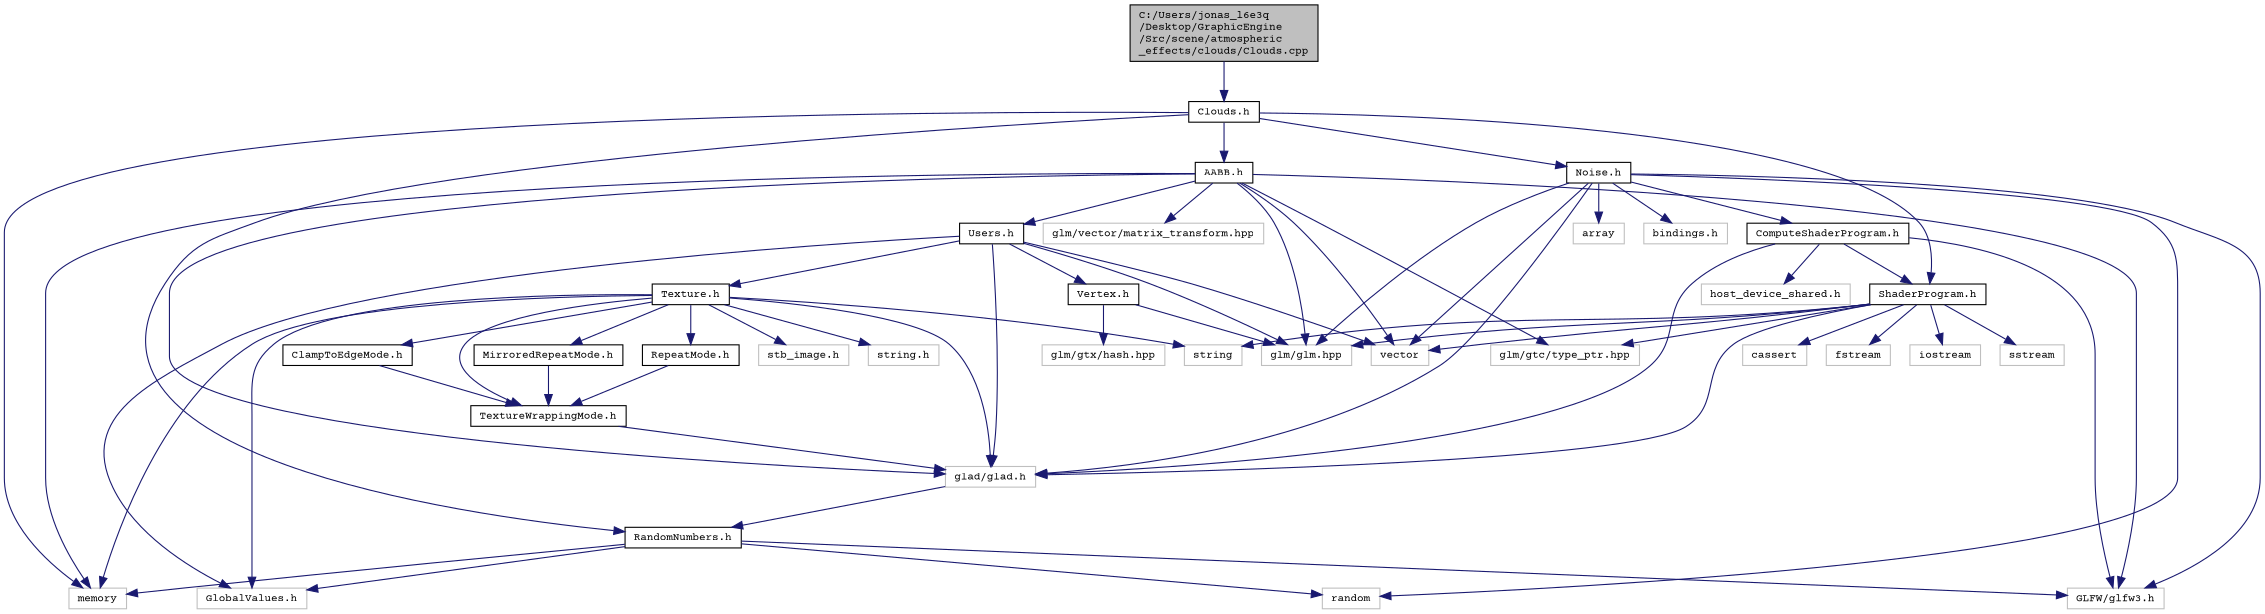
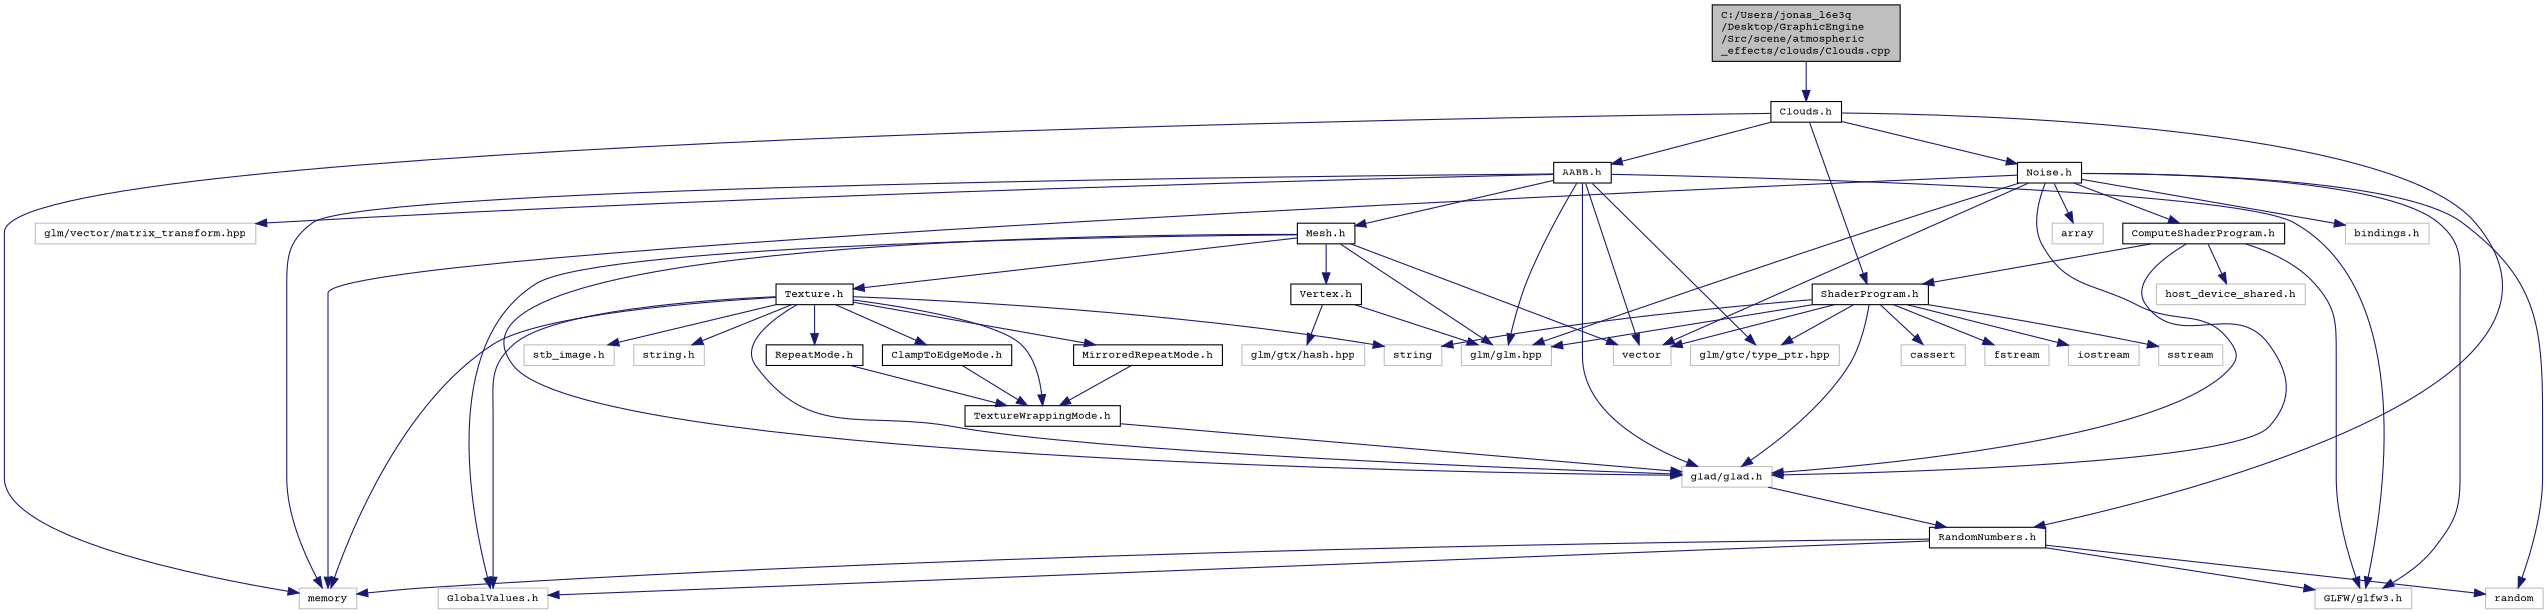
  digraph {
    fontname="Courier Prime"
    node [color=grey75 fontname="Courier Prime" fontsize=10 shape=record]
    edge [color=midnightblue fontname="Courier Prime" fontsize=10 labelfontname=Helvetica labelfontsize=10 style=solid]
    n1 [color=black fillcolor=grey75 fontcolor=black height=0.2 label="C:/Users/jonas_l6e3q\l/Desktop/GraphicEngine\l/Src/scene/atmospheric\l_effects/clouds/Clouds.cpp" style=filled width=0.4]
    n2 [color=black height=0.2 label="Clouds.h" width=0.4]
    n3 [height=0.2 label=memory width=0.4]
    n4 [color=black height=0.2 label="AABB.h" width=0.4]
    n5 [color=black height=0.2 label="Noise.h" width=0.4]
    n6 [color=black height=0.2 label="ShaderProgram.h" width=0.4]
    n7 [color=black height=0.2 label="RandomNumbers.h" width=0.4]
    n8 [height=0.2 label="glad/glad.h" width=0.4]
    n9 [height=0.2 label="GLFW/glfw3.h" width=0.4]
    n10 [height=0.2 label="glm/glm.hpp" width=0.4]
    n11 [height=0.2 label="glm/vector/matrix_transform.hpp" width=0.4]
    n12 [height=0.2 label="glm/gtc/type_ptr.hpp" width=0.4]
    n13 [height=0.2 label=vector width=0.4]
-   n14 [color=black height=0.2 label="Users.h" width=0.4]
+   n14 [color=black height=0.2 label="Mesh.h" width=0.4]
    n15 [height=0.2 label=array width=0.4]
    n16 [height=0.2 label=random width=0.4]
    n17 [color=black height=0.2 label="ComputeShaderProgram.h" width=0.4]
    n18 [height=0.2 label="bindings.h" width=0.4]
    n19 [height=0.2 label=string width=0.4]
    n20 [height=0.2 label=cassert width=0.4]
    n21 [height=0.2 label=fstream width=0.4]
    n22 [height=0.2 label=iostream width=0.4]
    n23 [height=0.2 label=sstream width=0.4]
    n24 [height=0.2 label="GlobalValues.h" width=0.4]
    n25 [color=black height=0.2 label="Texture.h" width=0.4]
    n26 [color=black height=0.2 label="Vertex.h" width=0.4]
    n27 [height=0.2 label="stb_image.h" width=0.4]
    n28 [height=0.2 label="string.h" width=0.4]
    n29 [color=black height=0.2 label="ClampToEdgeMode.h" width=0.4]
    n30 [color=black height=0.2 label="TextureWrappingMode.h" width=0.4]
    n31 [color=black height=0.2 label="MirroredRepeatMode.h" width=0.4]
    n32 [color=black height=0.2 label="RepeatMode.h" width=0.4]
    n33 [height=0.2 label="glm/gtx/hash.hpp" width=0.4]
    n34 [height=0.2 label="host_device_shared.h" width=0.4]
    n1 -> n2
    n2 -> n3
    n2 -> n4
    n2 -> n5
    n2 -> n6
    n2 -> n7
    n4 -> n3
    n4 -> n8
    n4 -> n9
    n4 -> n10
    n4 -> n11
    n4 -> n12
    n4 -> n13
    n4 -> n14
+   n5 -> n3
    n5 -> n8
    n5 -> n9
    n5 -> n10
    n5 -> n13
    n5 -> n15
    n5 -> n16
    n5 -> n17
    n5 -> n18
    n6 -> n8
    n6 -> n10
    n6 -> n12
    n6 -> n13
    n6 -> n19
    n6 -> n20
    n6 -> n21
    n6 -> n22
    n6 -> n23
    n7 -> n3
    n7 -> n9
    n7 -> n16
    n7 -> n24
    n8 -> n7
    n14 -> n8
    n14 -> n10
    n14 -> n13
    n14 -> n24
    n14 -> n25
    n14 -> n26
    n17 -> n6
    n17 -> n8
    n17 -> n9
    n17 -> n34
    n25 -> n3
    n25 -> n8
    n25 -> n19
    n25 -> n24
    n25 -> n27
    n25 -> n28
    n25 -> n29
    n25 -> n30
    n25 -> n31
    n25 -> n32
    n26 -> n10
    n26 -> n33
    n29 -> n30
    n30 -> n8
    n31 -> n30
    n32 -> n30
  }
